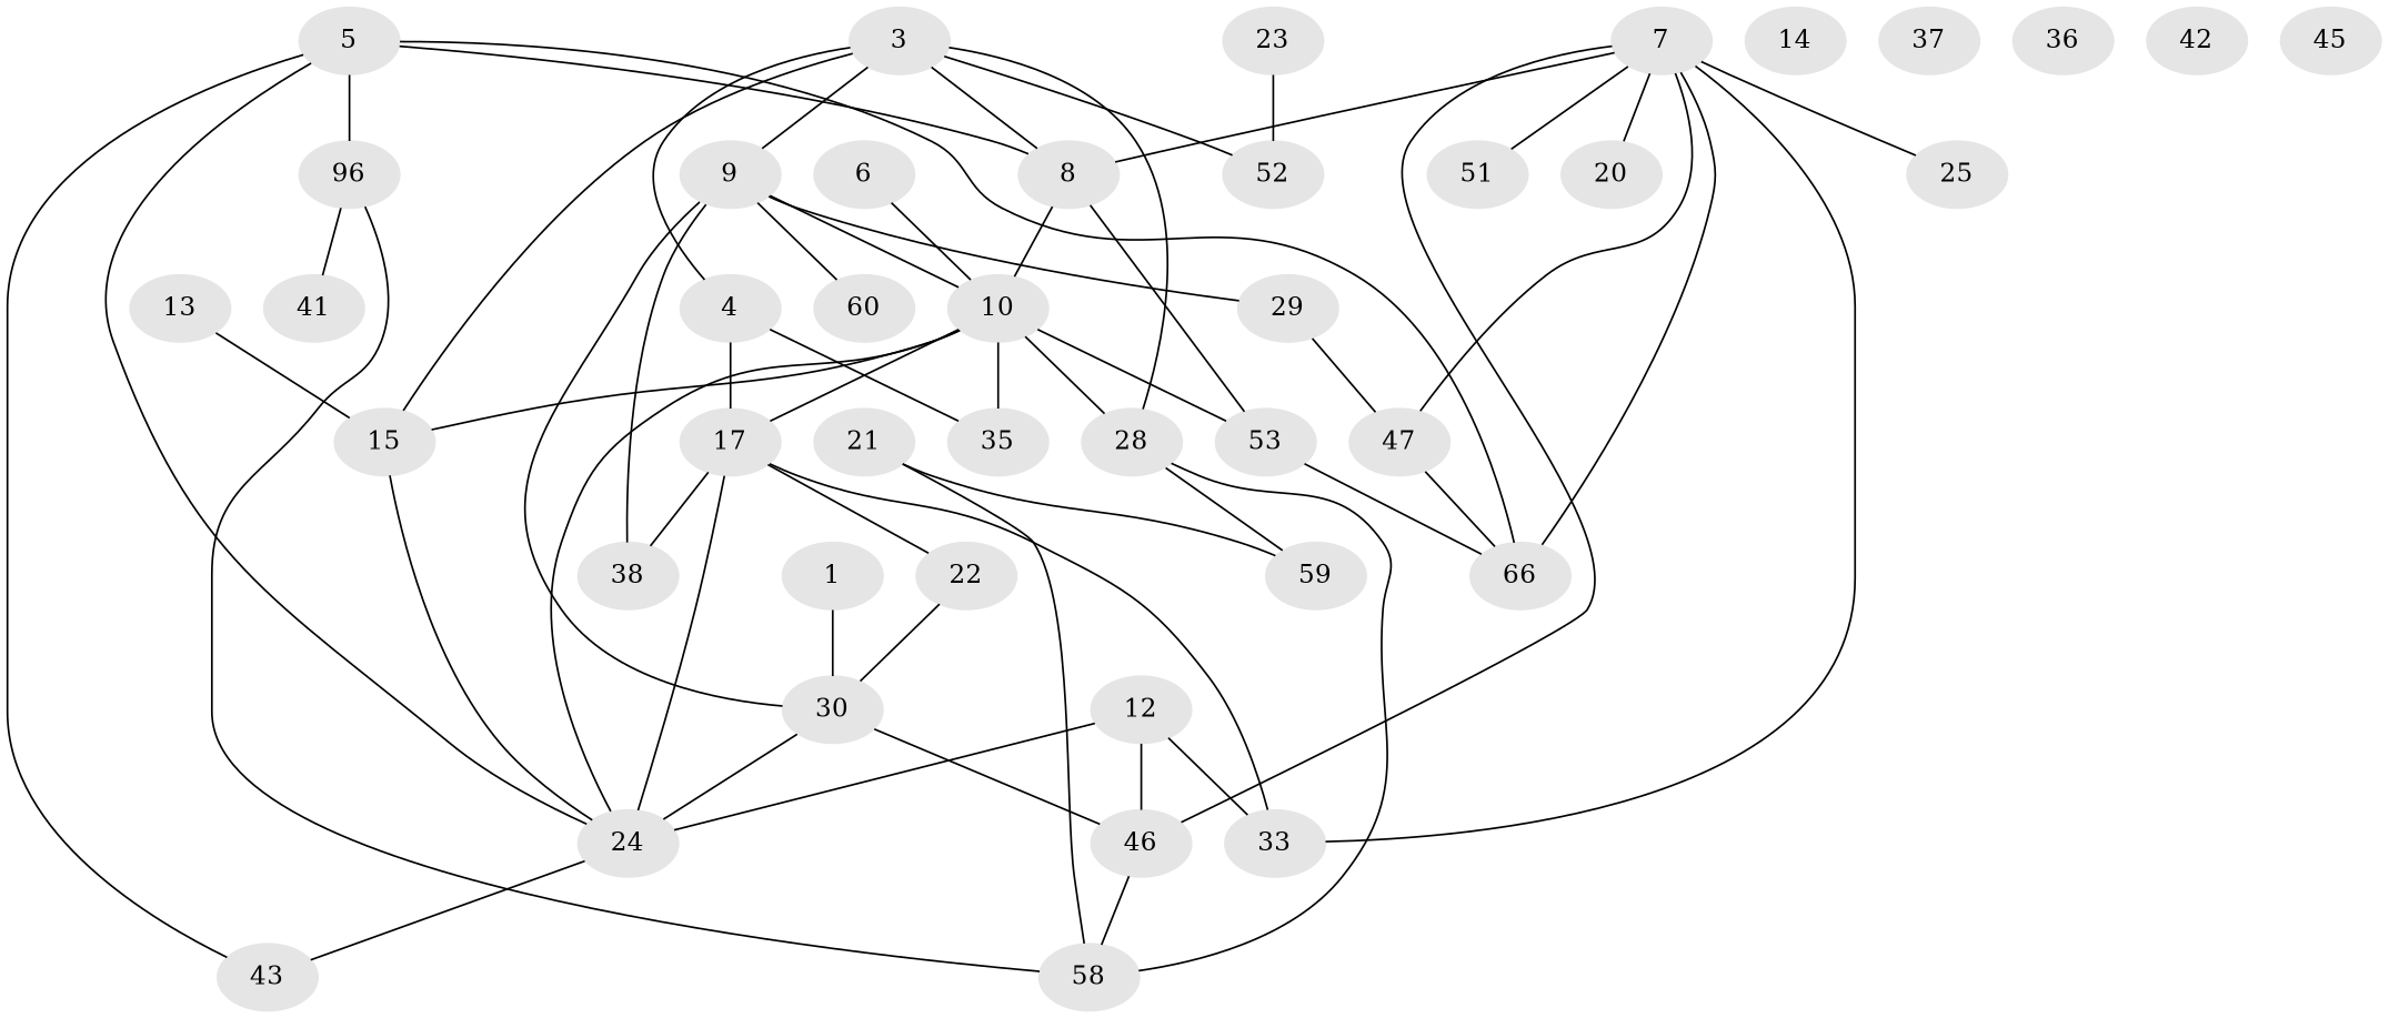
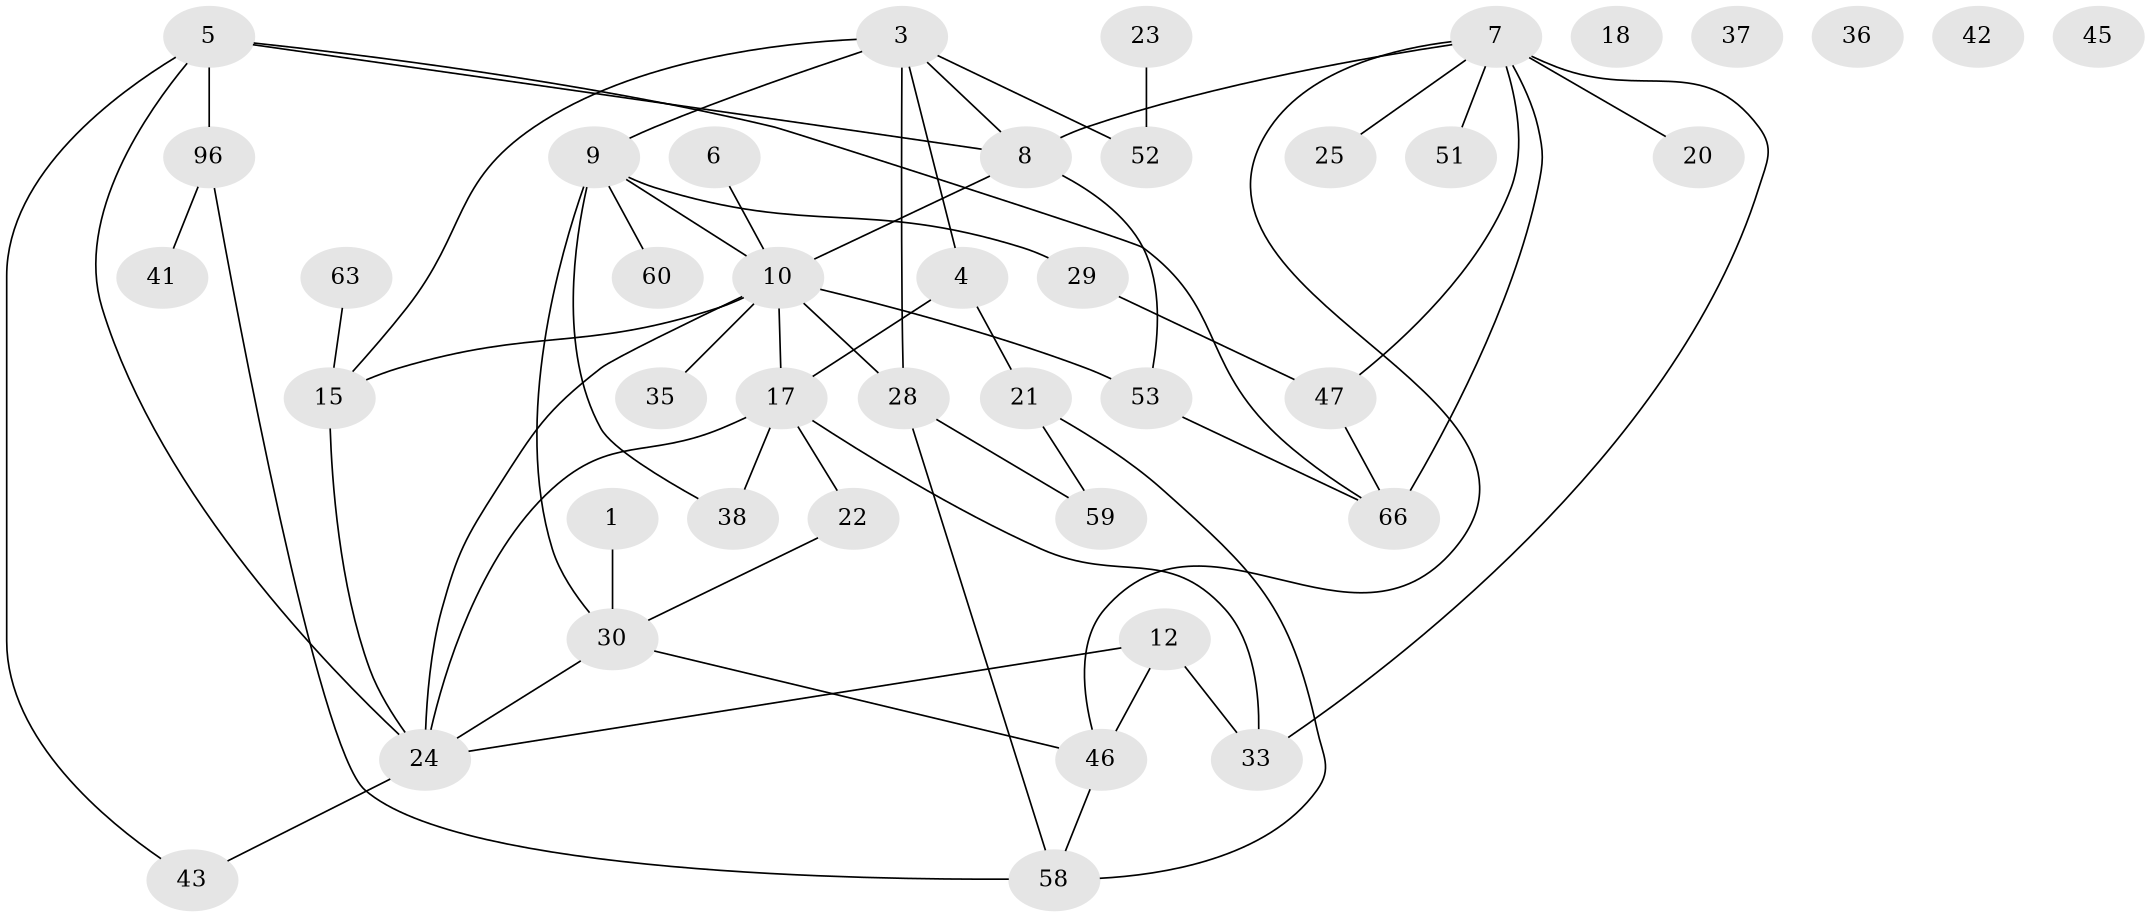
  graph {
    fontname="DejaVu Serif"
    node [color=gray90 fontname="DejaVu Serif" style=filled]
    edge [fontname="DejaVu Serif"]
    1 [super="+2"]
    30 [super="+39"]
    n3 [label=24 super="+50"]
    46
    3 [super="+16"]
    4 [super="+14"]
    8
    9 [super="+11"]
    15 [super="+44"]
    28 [super="+48"]
    52 [super="+57"]
    17 [super="+19"]
    35
    10 [super="+54"]
    53
    29
    38 [super="+49"]
    60
    59
    58
    33
    22 [super="+32"]
    5
    n24 [label=96 super="+37"]
    43
    n26 [label=66]
    41
    6
    7 [super="+55"]
    20
    25
    47
    51
    12 [super="+40"]
-   13 [super="+31"]
-   18 [label=14]
+   13 [super="+31" label=63]
+   18
    21 [super="+24"]
    23
    n39 [label=37]
    36
    42
    45
    1 -- 30
    30 -- n3
    30 -- 46
    n3 -- 43
    46 -- 58
    3 -- 4
    3 -- 8
    3 -- 9
    3 -- 15
    3 -- 28
    3 -- 52
    4 -- 17
-   4 -- 35
+   4 -- 21
    8 -- 10
    8 -- 53
    9 -- 30
    9 -- 10
    9 -- 29
    9 -- 38
    9 -- 60
    15 -- n3
    28 -- 59
    28 -- 58
    17 -- n3 [weight=2]
    17 -- 38
    17 -- 33
    17 -- 22
    10 -- n3
    10 -- 15
    10 -- 28
    10 -- 17
    10 -- 35
    10 -- 53
    53 -- n26
    29 -- 47
    22 -- 30
    5 -- n3
    5 -- 8
    5 -- n24
    5 -- 43
    5 -- n26
    n24 -- 58
    n24 -- 41
    6 -- 10
    7 -- 46
    7 -- 8
    7 -- 33
    7 -- n26
    7 -- 20
    7 -- 25
    7 -- 47
    7 -- 51
    47 -- n26
    12 -- n3
    12 -- 46 [weight=2]
    12 -- 33
    13 -- 15
    21 -- 59
    21 -- 58
    23 -- 52
  }
